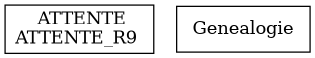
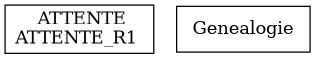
  digraph {
    node [shape=box]
-   n1 [label=" ATTENTE\nATTENTE_R9 "]
+   n1 [label=" ATTENTE\nATTENTE_R1 "]
    n2 [label=" Genealogie "]
  }
